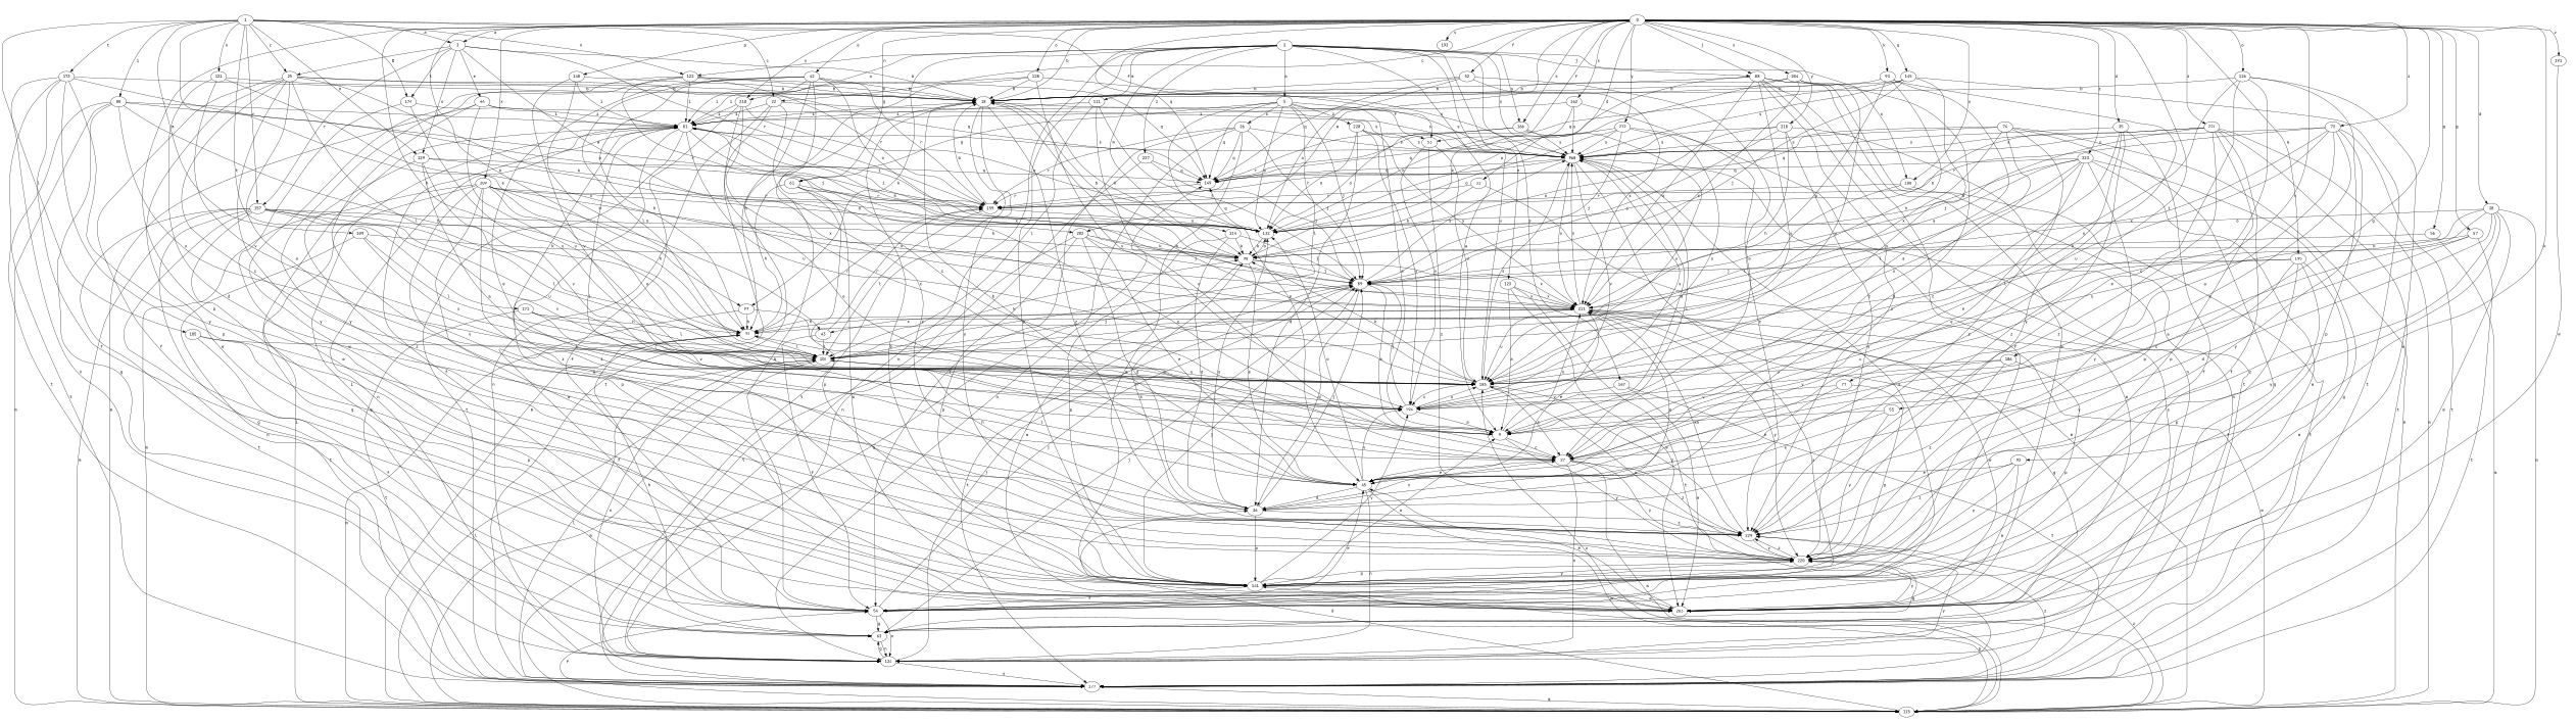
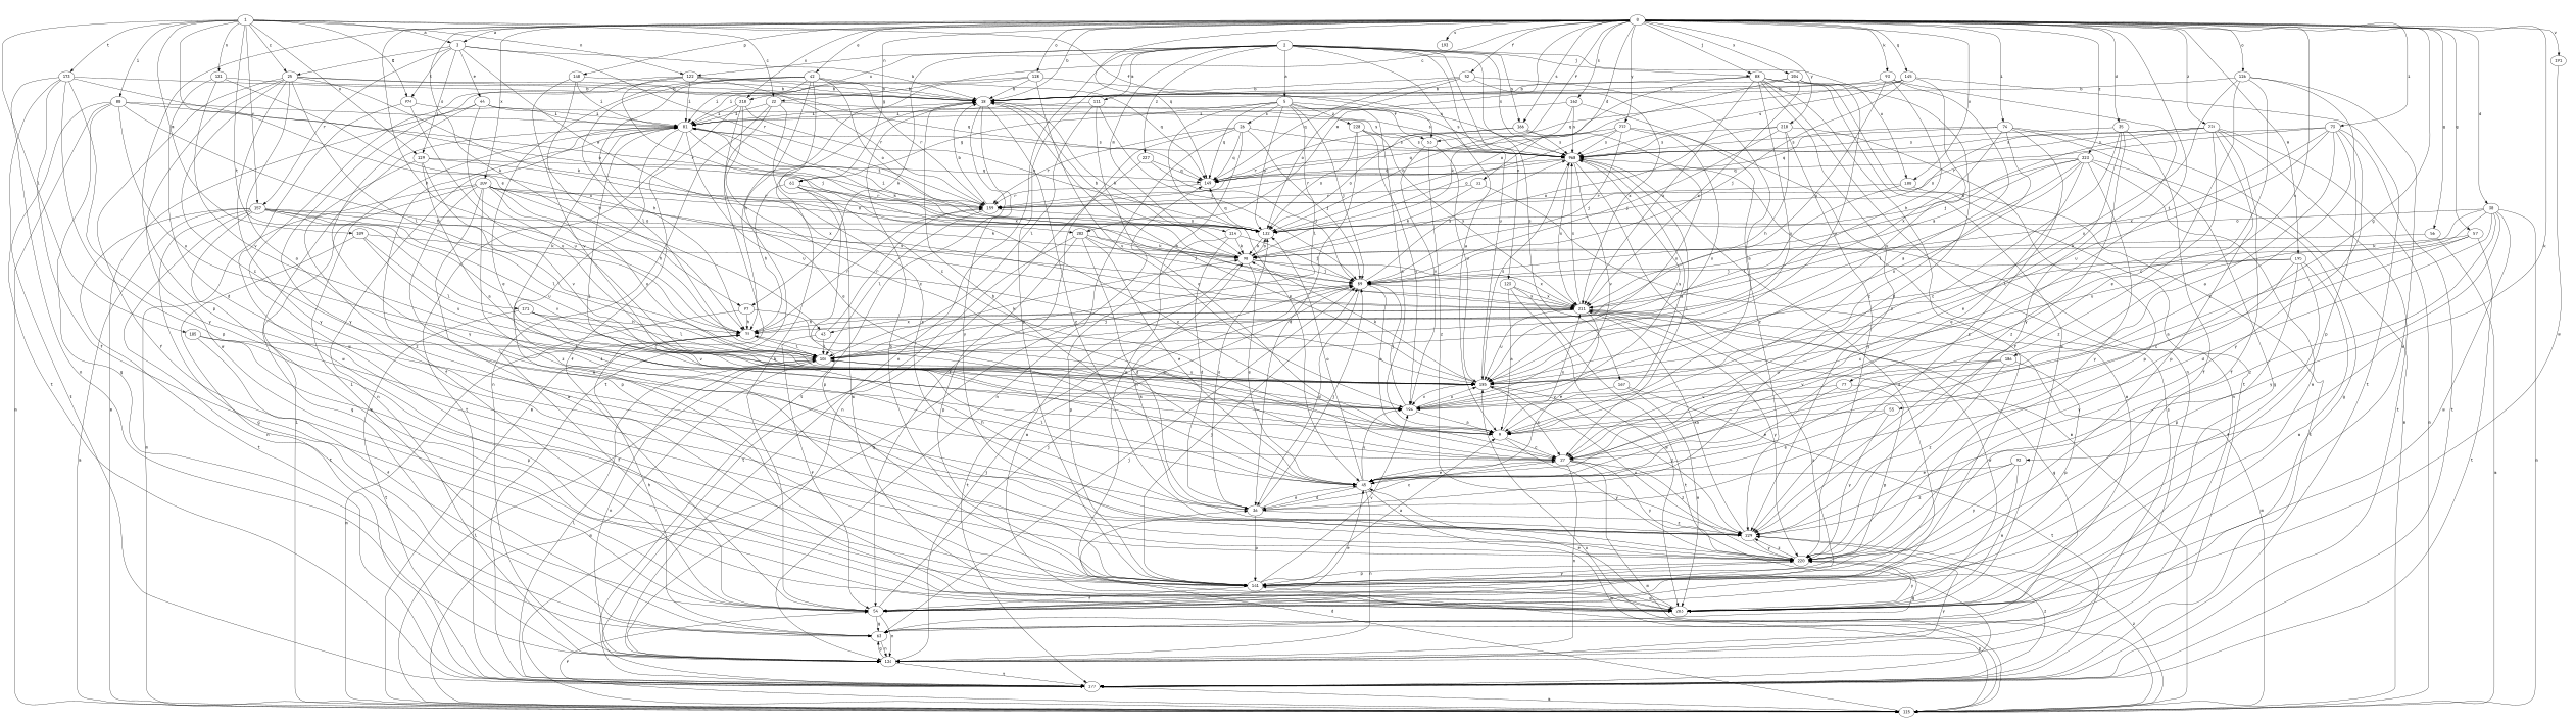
  strict digraph {
    fontname="JetBrains Mono"
    node [fontname="JetBrains Mono"]
    edge [fontname="JetBrains Mono"]
    0
    3
    18
    22
    30
    31
    35
    42
    52
    53
    55
    56
    57
    61
    72
    73
    74
    77
    88
    92
    93
    97
    126
    128
    140
    141
    145
    149
    162
    166
    180
    186
    191
    193
    195
    202
    204
    209
    210
    n40 [label=212]
    218
    223
    224
    25
    129
    157
-   174
+   174 [label=974]
    44
    159
    81
    n51 [label=968]
    220
    98
    177
    229
    124
    115
    185
    n59 [label=104]
    132
    203
    36
    45
    27
    54
    9
    211
    194
    63
    89
    1
    43
    80
    105
    109
    121
    122
    171
    173
    2
    5
    111
    114
    123
    167
    227
    26
    228
    0 -> 3 [label=a]
    0 -> 18 [label=b]
    0 -> 22 [label=c]
    0 -> 30 [label=d]
    0 -> 31 [label=d]
    0 -> 35 [label=d]
    0 -> 42 [label=e]
    0 -> 52 [label=f]
    0 -> 53 [label=f]
    0 -> 55 [label=g]
    0 -> 56 [label=g]
    0 -> 57 [label=g]
    0 -> 61 [label=g]
    0 -> 72 [label=h]
    0 -> 73 [label=i]
+   0 -> 74 [label=i]
    0 -> 77 [label=i]
    0 -> 88 [label=j]
    0 -> 92 [label=k]
    0 -> 93 [label=k]
    0 -> 97 [label=k]
    0 -> 126 [label=o]
    0 -> 128 [label=o]
    0 -> 140 [label=p]
    0 -> 141 [label=p]
    0 -> 145 [label=q]
    0 -> 149 [label=q]
    0 -> 162 [label=s]
    0 -> 166 [label=s]
    0 -> 180 [label=u]
    0 -> 186 [label=v]
    0 -> 191 [label=v]
    0 -> 193 [label=v]
    0 -> 195 [label=w]
    0 -> 202 [label=w]
    0 -> 204 [label=x]
    0 -> 209 [label=x]
    0 -> 210 [label=x]
    0 -> n40 [label=y]
    0 -> 218 [label=y]
    0 -> 223 [label=z]
    0 -> 224 [label=z]
    3 -> 18 [label=b]
    3 -> 202 [label=w]
    3 -> 25 [label=c]
    3 -> 129 [label=o]
    3 -> 157 [label=r]
    3 -> 174 [label=t]
    3 -> 44 [label=e]
    3 -> 159 [label=r]
    18 -> 81 [label=i]
    18 -> n51 [label=s]
    18 -> 220 [label=y]
    18 -> 98 [label=k]
    18 -> 177 [label=t]
    18 -> 229 [label=z]
    22 -> 81 [label=i]
    22 -> n51 [label=s]
    22 -> 229 [label=z]
    22 -> 124 [label=n]
    22 -> 115 [label=m]
    30 -> 220 [label=y]
    30 -> 229 [label=z]
    30 -> 115 [label=m]
    30 -> 185 [label=u]
    30 -> n59 [label=l]
    30 -> 132 [label=o]
    30 -> 203 [label=w]
    30 -> 36 [label=d]
    31 -> 159 [label=r]
    31 -> 98 [label=k]
    31 -> 203 [label=w]
    35 -> n51 [label=s]
    35 -> 229 [label=z]
    35 -> 45 [label=e]
    35 -> 27 [label=c]
    35 -> 54 [label=f]
    42 -> 18 [label=b]
    42 -> 72 [label=h]
    42 -> 159 [label=r]
    42 -> 81 [label=i]
    42 -> 177 [label=t]
    42 -> n59 [label=l]
    42 -> 132 [label=o]
    42 -> 45 [label=e]
    42 -> 27 [label=c]
    52 -> 18 [label=b]
    52 -> 149 [label=q]
    52 -> 132 [label=o]
    52 -> 9 [label=a]
    52 -> 211 [label=x]
    53 -> 229 [label=z]
    53 -> 185 [label=u]
    53 -> 194 [label=v]
    55 -> 220 [label=y]
    55 -> 45 [label=e]
    55 -> 9 [label=a]
    56 -> 98 [label=k]
    56 -> 115 [label=m]
    57 -> 98 [label=k]
    57 -> 177 [label=t]
    57 -> 27 [label=c]
    57 -> 9 [label=a]
    61 -> 72 [label=h]
    61 -> 141 [label=p]
    61 -> 159 [label=r]
    61 -> 203 [label=w]
    61 -> 27 [label=c]
    72 -> 159 [label=r]
    72 -> 115 [label=m]
    72 -> n59 [label=l]
    73 -> 159 [label=r]
    73 -> n51 [label=s]
    73 -> 220 [label=y]
    73 -> 177 [label=t]
    73 -> 185 [label=u]
    73 -> 27 [label=c]
    73 -> 9 [label=a]
    73 -> 211 [label=x]
    74 -> 149 [label=q]
    74 -> n51 [label=s]
    74 -> 229 [label=z]
    74 -> 115 [label=m]
    74 -> 27 [label=c]
    74 -> 211 [label=x]
    74 -> 63 [label=g]
    77 -> 141 [label=p]
    77 -> 45 [label=e]
    77 -> 194 [label=v]
    88 -> 18 [label=b]
    88 -> 98 [label=k]
    88 -> 177 [label=t]
    88 -> 229 [label=z]
    88 -> 124 [label=n]
    88 -> 185 [label=u]
    88 -> 203 [label=w]
    88 -> 54 [label=f]
    88 -> 211 [label=x]
    92 -> 220 [label=y]
    92 -> 229 [label=z]
    92 -> 203 [label=w]
    92 -> 45 [label=e]
    93 -> 18 [label=b]
    93 -> 72 [label=h]
    93 -> 220 [label=y]
    93 -> 9 [label=a]
    93 -> 211 [label=x]
    97 -> 72 [label=h]
    97 -> 54 [label=f]
    97 -> 9 [label=a]
    126 -> 18 [label=b]
    126 -> 141 [label=p]
    126 -> 185 [label=u]
    126 -> 203 [label=w]
    126 -> 45 [label=e]
    126 -> 27 [label=c]
    128 -> 18 [label=b]
    128 -> 72 [label=h]
    128 -> 81 [label=i]
    128 -> n51 [label=s]
    128 -> 194 [label=v]
    140 -> 18 [label=b]
    140 -> 72 [label=h]
    140 -> 81 [label=i]
    140 -> 194 [label=v]
    141 -> 18 [label=b]
    141 -> 81 [label=i]
    141 -> 220 [label=y]
    141 -> 203 [label=w]
    141 -> 54 [label=f]
    141 -> 9 [label=a]
    141 -> 194 [label=v]
    141 -> 89 [label=j]
    145 -> 18 [label=b]
    145 -> 149 [label=q]
    145 -> n51 [label=s]
    145 -> 177 [label=t]
    145 -> 194 [label=v]
    145 -> 89 [label=j]
    149 -> 159 [label=r]
    162 -> 81 [label=i]
    162 -> n51 [label=s]
    162 -> 229 [label=z]
    162 -> 132 [label=o]
    166 -> 159 [label=r]
    166 -> n51 [label=s]
    166 -> 185 [label=u]
    166 -> 132 [label=o]
    180 -> 159 [label=r]
    180 -> 177 [label=t]
    180 -> n59 [label=l]
    186 -> 141 [label=p]
    186 -> 229 [label=z]
    186 -> 185 [label=u]
    186 -> 194 [label=v]
    191 -> 203 [label=w]
    195 -> 141 [label=p]
    195 -> 220 [label=y]
    195 -> 203 [label=w]
    195 -> 27 [label=c]
    195 -> 54 [label=f]
    195 -> 89 [label=j]
    202 -> 141 [label=p]
    202 -> 98 [label=k]
    202 -> 177 [label=t]
    202 -> 36 [label=d]
    202 -> 45 [label=e]
    202 -> 89 [label=j]
    204 -> 18 [label=b]
    204 -> 185 [label=u]
    204 -> 132 [label=o]
    204 -> 36 [label=d]
    204 -> 211 [label=x]
    209 -> 72 [label=h]
    209 -> 141 [label=p]
    209 -> 159 [label=r]
    209 -> 229 [label=z]
    209 -> 115 [label=m]
    209 -> 185 [label=u]
    209 -> 132 [label=o]
    209 -> 203 [label=w]
    209 -> 211 [label=x]
    209 -> 63 [label=g]
    210 -> 81 [label=i]
    210 -> 132 [label=o]
    210 -> 45 [label=e]
    210 -> 27 [label=c]
    210 -> 54 [label=f]
    n40 -> 149 [label=q]
    n40 -> n51 [label=s]
    n40 -> 124 [label=n]
    n40 -> 185 [label=u]
    n40 -> 132 [label=o]
    n40 -> 89 [label=j]
    218 -> 72 [label=h]
    218 -> 141 [label=p]
    218 -> n51 [label=s]
    218 -> 220 [label=y]
    218 -> 98 [label=o]
    218 -> 89 [label=j]
    223 -> 149 [label=q]
    223 -> 220 [label=y]
    223 -> 185 [label=u]
    223 -> n59 [label=l]
    223 -> 132 [label=o]
    223 -> 203 [label=w]
    223 -> 45 [label=e]
    223 -> 63 [label=g]
    223 -> 89 [label=a]
    224 -> 141 [label=p]
    224 -> n51 [label=s]
    224 -> 177 [label=t]
    224 -> 229 [label=z]
    224 -> 115 [label=m]
    224 -> 132 [label=o]
    224 -> 54 [label=f]
    224 -> 89 [label=j]
    25 -> 18 [label=b]
    25 -> 149 [label=q]
    25 -> 220 [label=y]
    25 -> 98 [label=k]
    25 -> n59 [label=l]
    25 -> 203 [label=w]
    25 -> 27 [label=c]
    25 -> 54 [label=f]
    25 -> 9 [label=a]
    129 -> 149 [label=q]
    129 -> 229 [label=z]
    129 -> 9 [label=a]
    129 -> 211 [label=x]
    129 -> 194 [label=v]
    157 -> 98 [label=k]
    157 -> 177 [label=t]
    157 -> 124 [label=n]
    157 -> 115 [label=m]
    157 -> 185 [label=u]
    157 -> n59 [label=l]
    157 -> 132 [label=o]
    157 -> 203 [label=w]
    157 -> 194 [label=v]
    157 -> 63 [label=g]
    174 -> 81 [label=i]
    174 -> 185 [label=u]
    174 -> 203 [label=w]
    44 -> 81 [label=i]
    44 -> n51 [label=s]
    44 -> 220 [label=y]
    44 -> 115 [label=m]
    44 -> 185 [label=u]
    159 -> 18 [label=b]
    159 -> 81 [label=i]
    159 -> n59 [label=l]
    159 -> 132 [label=o]
    81 -> n51 [label=s]
    81 -> 98 [label=k]
    81 -> 177 [label=t]
    81 -> 124 [label=n]
    81 -> 185 [label=u]
    81 -> 203 [label=w]
    81 -> 54 [label=f]
    81 -> 211 [label=x]
    n51 -> 149 [label=q]
    n51 -> 159 [label=r]
    n51 -> 115 [label=m]
    n51 -> 27 [label=c]
    n51 -> 9 [label=a]
    n51 -> 211 [label=x]
    n51 -> 194 [label=v]
    220 -> 141 [label=p]
    220 -> 229 [label=z]
    220 -> 185 [label=u]
    220 -> 63 [label=g]
    98 -> 18 [label=b]
    98 -> 132 [label=o]
    98 -> 203 [label=w]
    98 -> 45 [label=e]
    98 -> 211 [label=x]
    98 -> 89 [label=j]
    177 -> 229 [label=z]
    177 -> 115 [label=m]
    177 -> n59 [label=l]
    229 -> 220 [label=y]
    229 -> 98 [label=k]
    229 -> 211 [label=x]
    124 -> n51 [label=s]
    124 -> 220 [label=y]
    124 -> 177 [label=t]
    124 -> 63 [label=g]
    124 -> 89 [label=j]
    115 -> 141 [label=p]
    115 -> 149 [label=q]
    115 -> 81 [label=i]
    115 -> 229 [label=z]
    115 -> 185 [label=u]
    115 -> n59 [label=l]
    115 -> 36 [label=d]
    115 -> 54 [label=f]
    185 -> 18 [label=b]
    185 -> n51 [label=s]
    185 -> 98 [label=k]
    185 -> 229 [label=z]
    185 -> 27 [label=c]
    185 -> 194 [label=v]
    n59 -> 98 [label=k]
    n59 -> 124 [label=n]
    n59 -> 115 [label=m]
    n59 -> 185 [label=u]
    n59 -> 89 [label=j]
    132 -> 149 [label=q]
    132 -> 81 [label=i]
    132 -> 98 [label=k]
    203 -> 220 [label=y]
    203 -> 45 [label=e]
    36 -> 72 [label=h]
    36 -> 141 [label=p]
    36 -> 229 [label=z]
    36 -> 132 [label=o]
-   36 -> 211 [label=e]
+   36 -> 45 [label=e]
    36 -> 27 [label=c]
    36 -> 89 [label=j]
    45 -> 18 [label=b]
    45 -> 124 [label=n]
    45 -> 115 [label=m]
    45 -> n59 [label=l]
    45 -> 132 [label=o]
    45 -> 36 [label=d]
    45 -> 194 [label=v]
    27 -> 81 [label=i]
    27 -> 220 [label=y]
    27 -> 229 [label=z]
    27 -> 124 [label=n]
    27 -> 115 [label=m]
    27 -> 45 [label=e]
    54 -> 18 [label=b]
    54 -> n51 [label=s]
    54 -> 124 [label=n]
    54 -> 45 [label=e]
    54 -> 211 [label=x]
    54 -> 63 [label=g]
    54 -> 89 [label=j]
    9 -> 72 [label=h]
    9 -> 220 [label=y]
    9 -> 27 [label=c]
    9 -> 211 [label=x]
    211 -> 72 [label=h]
    211 -> n51 [label=s]
    211 -> 220 [label=y]
    211 -> 115 [label=m]
    211 -> 185 [label=u]
    211 -> 203 [label=w]
    211 -> 45 [label=e]
    211 -> 63 [label=g]
    211 -> 43 [label=x]
    194 -> n51 [label=s]
    194 -> 185 [label=u]
    194 -> 9 [label=a]
    194 -> 89 [label=j]
    63 -> 72 [label=h]
    63 -> 81 [label=i]
    63 -> 124 [label=n]
    63 -> 89 [label=j]
    89 -> n51 [label=s]
    89 -> 177 [label=t]
    89 -> 36 [label=d]
    89 -> 9 [label=a]
    89 -> 211 [label=x]
    1 -> 3 [label=a]
    1 -> 22 [label=c]
    1 -> 53 [label=f]
    1 -> 25 [label=c]
    1 -> 129 [label=o]
    1 -> 157 [label=r]
    1 -> 174 [label=t]
    1 -> 43 [label=e]
    1 -> 80 [label=i]
    1 -> 105 [label=l]
    1 -> 109 [label=m]
    1 -> 121 [label=n]
    1 -> 122 [label=n]
    1 -> 171 [label=t]
    1 -> 173 [label=t]
    43 -> 159 [label=r]
    43 -> n59 [label=l]
    43 -> 54 [label=f]
    80 -> 72 [label=h]
    80 -> 159 [label=r]
    80 -> 81 [label=i]
    80 -> 177 [label=t]
    80 -> 115 [label=m]
    80 -> 185 [label=u]
    80 -> 63 [label=g]
    105 -> 141 [label=p]
    105 -> n59 [label=l]
    105 -> 54 [label=f]
    109 -> 98 [label=k]
    109 -> 177 [label=t]
    109 -> 185 [label=u]
    109 -> n59 [label=l]
    121 -> 18 [label=b]
    121 -> 36 [label=d]
    121 -> 211 [label=x]
    121 -> 194 [label=v]
    122 -> 18 [label=b]
    122 -> 149 [label=q]
    122 -> 159 [label=r]
    122 -> 81 [label=i]
    122 -> 220 [label=y]
    122 -> 203 [label=w]
    122 -> 89 [label=j]
    171 -> 72 [label=h]
    171 -> 177 [label=t]
    171 -> n59 [label=l]
    171 -> 194 [label=v]
    173 -> 18 [label=b]
    173 -> 141 [label=p]
    173 -> 220 [label=y]
    173 -> 177 [label=t]
    173 -> 124 [label=n]
    173 -> 132 [label=o]
    173 -> 54 [label=f]
    2 -> 88 [label=j]
    2 -> 97 [label=k]
    2 -> 141 [label=p]
    2 -> 166 [label=s]
    2 -> 180 [label=u]
    2 -> 210 [label=x]
    2 -> n51 [label=s]
    2 -> 124 [label=n]
    2 -> 185 [label=u]
    2 -> 9 [label=a]
    2 -> 122 [label=n]
    2 -> 5 [label=a]
    2 -> 111 [label=m]
    2 -> 114 [label=m]
    2 -> 123 [label=n]
    2 -> 167 [label=s]
    2 -> 227 [label=z]
    5 -> 53 [label=f]
    5 -> 61 [label=g]
    5 -> 149 [label=q]
    5 -> n59 [label=l]
    5 -> 132 [label=o]
    5 -> 45 [label=e]
    5 -> 9 [label=a]
    5 -> 89 [label=j]
    5 -> 26 [label=c]
    5 -> 228 [label=z]
    111 -> 81 [label=i]
    111 -> n59 [label=l]
    111 -> 27 [label=c]
    111 -> 89 [label=j]
    114 -> 141 [label=p]
    114 -> 98 [label=k]
    114 -> 36 [label=d]
    114 -> 89 [label=j]
    123 -> 177 [label=t]
    123 -> 203 [label=w]
    123 -> 9 [label=a]
    123 -> 211 [label=x]
    167 -> 177 [label=t]
    167 -> 203 [label=w]
    167 -> 194 [label=v]
    227 -> 149 [label=q]
    227 -> 124 [label=n]
    227 -> 89 [label=j]
    26 -> 149 [label=q]
    26 -> 159 [label=r]
    26 -> n51 [label=s]
    26 -> 124 [label=n]
    26 -> 203 [label=w]
    26 -> 54 [label=f]
    26 -> 89 [label=j]
    228 -> n51 [label=s]
    228 -> 132 [label=o]
    228 -> 36 [label=d]
    228 -> 211 [label=x]
    228 -> 194 [label=v]
  }
